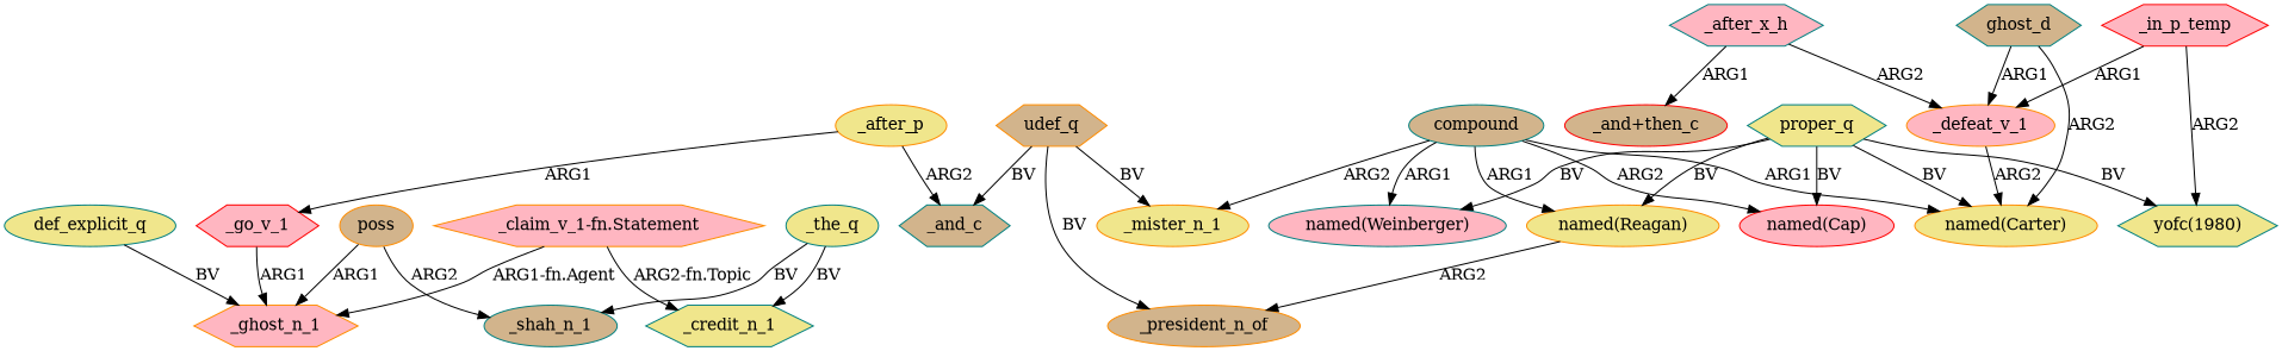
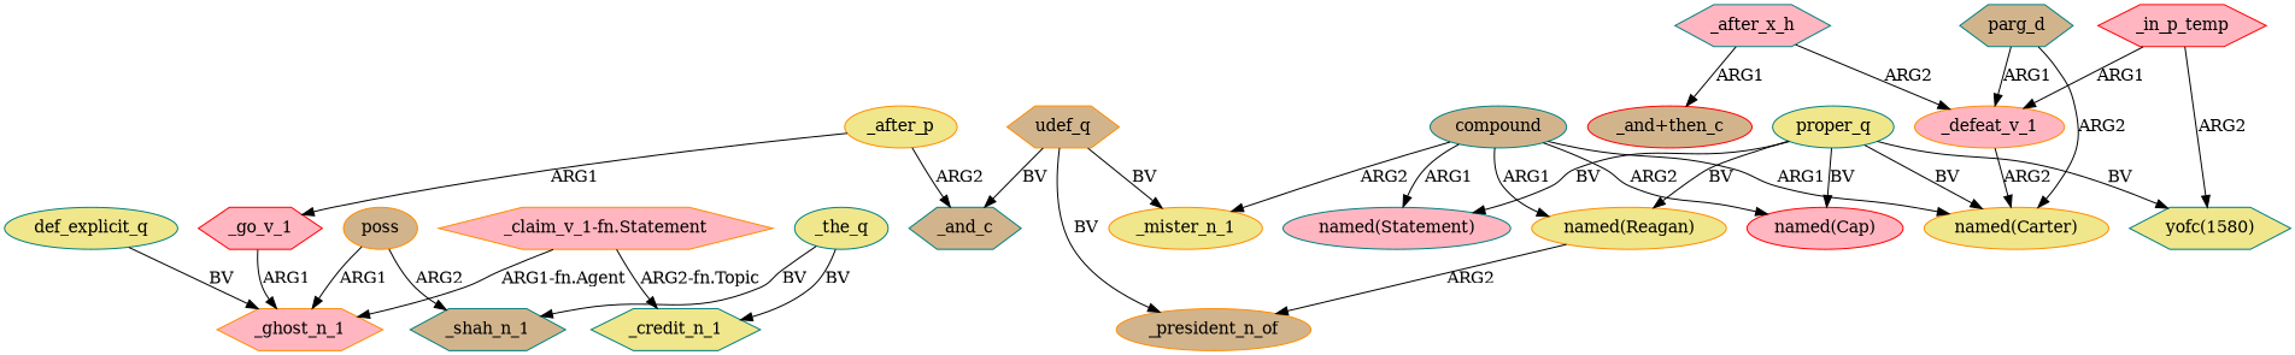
  digraph {
    node [color=teal fillcolor=khaki shape=ellipse style=filled]
    "_claim_v_1-fn.Statement" [color=darkorange fillcolor=lightpink shape=hexagon]
    _ghost_n_1 [color=darkorange fillcolor=lightpink shape=hexagon]
    _credit_n_1 [shape=hexagon]
    poss [color=darkorange fillcolor=tan]
-   _shah_n_1 [fillcolor=tan]
+   _shah_n_1 [fillcolor=tan shape=hexagon]
    compound [fillcolor=tan]
    "named(Reagan)" [color=darkorange]
    "named(Carter)" [color=darkorange]
-   "named(Weinberger)" [fillcolor=lightpink]
+   "named(Weinberger)" [fillcolor=lightpink label="named(Statement)"]
    _mister_n_1 [color=darkorange]
    "named(Cap)" [color=red fillcolor=lightpink]
    _president_n_of [color=darkorange fillcolor=tan]
    _after_x_h [fillcolor=lightpink shape=hexagon]
    "_and+then_c" [color=red fillcolor=tan]
    _defeat_v_1 [color=darkorange fillcolor=lightpink]
    _in_p_temp [color=red fillcolor=lightpink shape=hexagon]
-   "yofc(1980)" [shape=hexagon]
+   "yofc(1980)" [shape=hexagon label="yofc(1580)"]
    def_explicit_q
-   proper_q [shape=hexagon]
+   proper_q
    udef_q [color=darkorange fillcolor=tan shape=hexagon]
    _and_c [fillcolor=tan shape=hexagon]
    _the_q
-   parg_d [fillcolor=tan shape=hexagon label=ghost_d]
+   parg_d [fillcolor=tan shape=hexagon]
    _after_p [color=darkorange]
    _go_v_1 [color=red fillcolor=lightpink shape=hexagon]
    "_claim_v_1-fn.Statement" -> _ghost_n_1 [label="ARG1-fn.Agent"]
    "_claim_v_1-fn.Statement" -> _credit_n_1 [label="ARG2-fn.Topic"]
    poss -> _ghost_n_1 [label=ARG1]
    poss -> _shah_n_1 [label=ARG2]
    compound -> "named(Reagan)" [label=ARG1]
    compound -> "named(Carter)" [label=ARG1]
    compound -> "named(Weinberger)" [label=ARG1]
    compound -> _mister_n_1 [label=ARG2]
    compound -> "named(Cap)" [label=ARG2]
    "named(Reagan)" -> _president_n_of [label=ARG2]
    _after_x_h -> "_and+then_c" [label=ARG1]
    _after_x_h -> _defeat_v_1 [label=ARG2]
    _defeat_v_1 -> "named(Carter)" [label=ARG2]
    _in_p_temp -> _defeat_v_1 [label=ARG1]
    _in_p_temp -> "yofc(1980)" [label=ARG2]
    def_explicit_q -> _ghost_n_1 [label=BV]
    proper_q -> "named(Reagan)" [label=BV]
    proper_q -> "named(Carter)" [label=BV]
    proper_q -> "named(Weinberger)" [label=BV]
    proper_q -> "named(Cap)" [label=BV]
    proper_q -> "yofc(1980)" [label=BV]
    udef_q -> _mister_n_1 [label=BV]
    udef_q -> _president_n_of [label=BV]
    udef_q -> _and_c [label=BV]
    _the_q -> _credit_n_1 [label=BV]
    _the_q -> _shah_n_1 [label=BV]
    parg_d -> "named(Carter)" [label=ARG2]
    parg_d -> _defeat_v_1 [label=ARG1]
    _after_p -> _and_c [label=ARG2]
    _after_p -> _go_v_1 [label=ARG1]
    _go_v_1 -> _ghost_n_1 [label=ARG1]
  }
